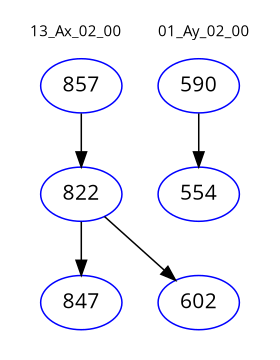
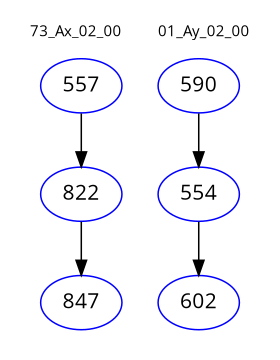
  digraph {
    fontname="Open Sans"
    node [color=blue fontname="Open Sans"]
    edge [color=black fontname="Open Sans"]
-   n1 [label=857]
+   n1 [label=557]
    n2 [label=822]
    n3 [label=847]
    n4 [label=590]
    n5 [label=554]
    n6 [label=602]
    subgraph cluster_1 {
      color=white
      fontsize=10
-     label="13_Ax_02_00"
+     label="73_Ax_02_00"
      n1
      n2
      n3
    }
    subgraph cluster_2 {
      color=white
      fontsize=10
      label="01_Ay_02_00"
      n4
      n5
      n6
    }
    n1 -> n2
    n2 -> n3
    n4 -> n5
-   n2 -> n6
+   n5 -> n6
  }
